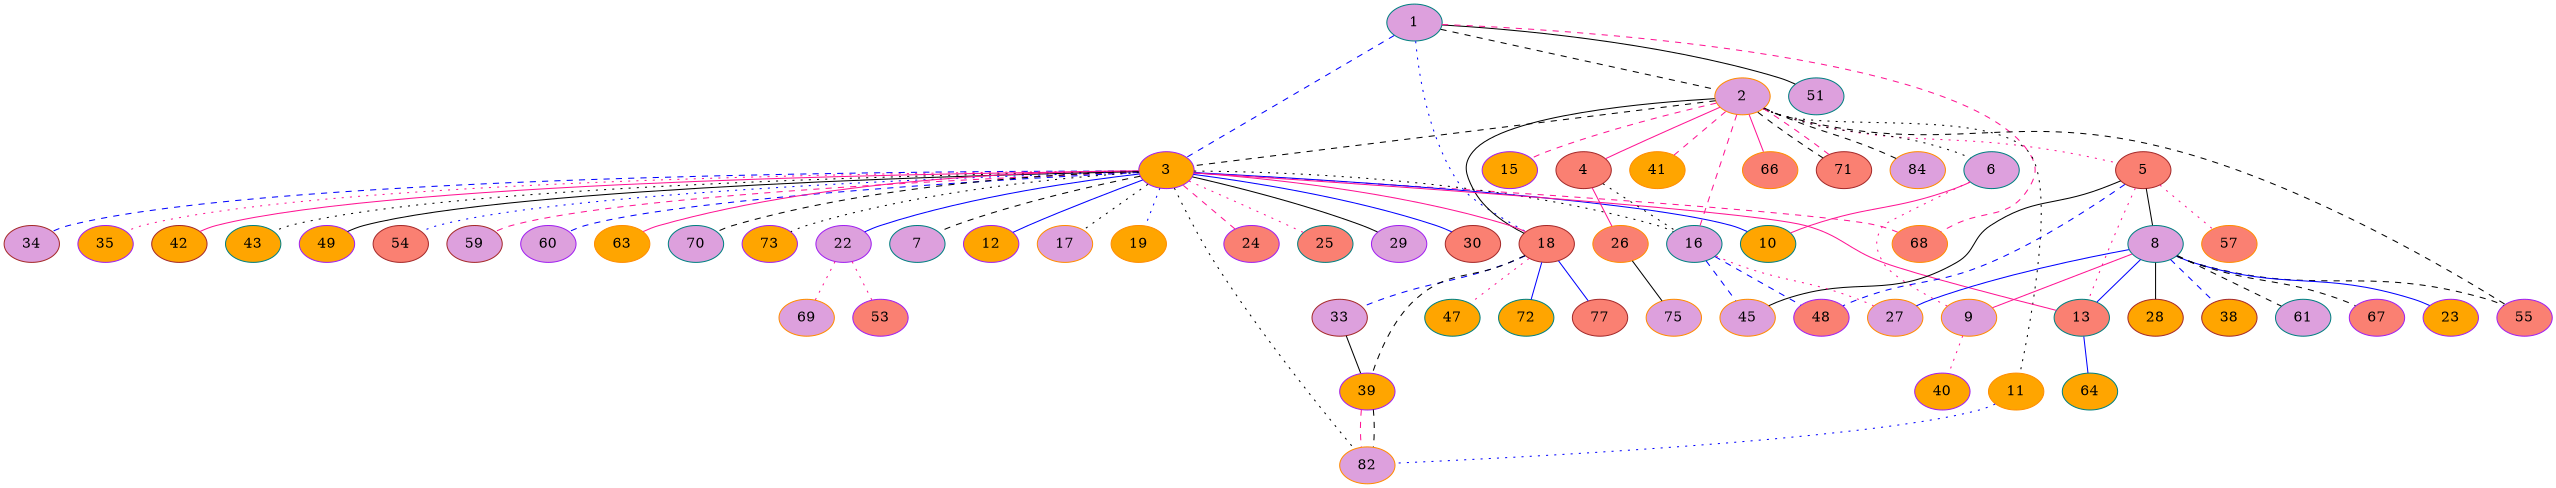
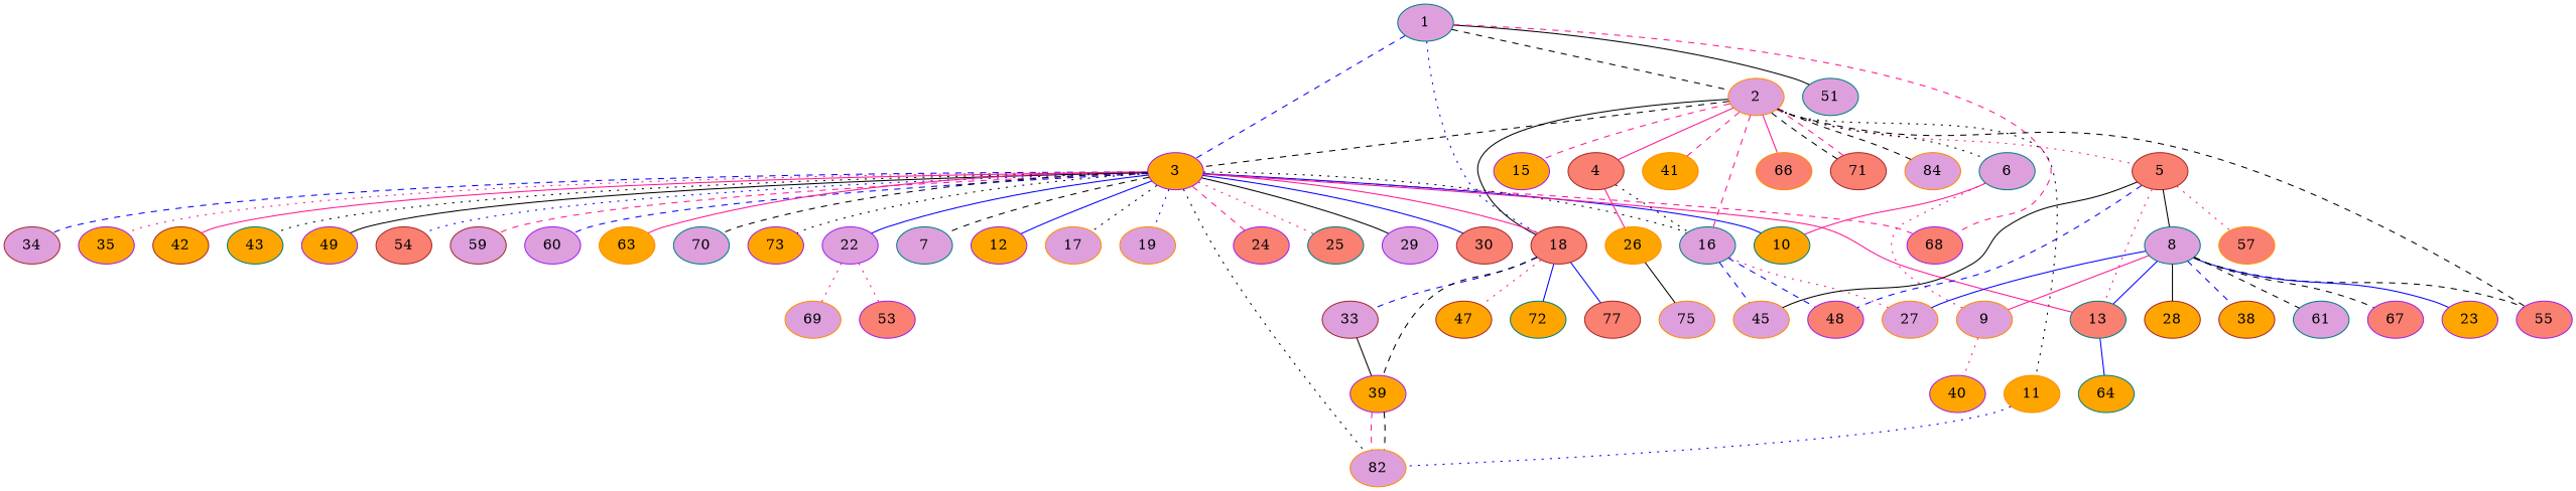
  graph {
    node [color=darkorange fillcolor=plum style=filled]
    edge [color=black style=dashed]
    1 [color=teal super="+21"]
    2 [super="+36"]
    3 [color=purple fillcolor=orange super="+14"]
    18 [color=brown fillcolor=salmon super="+31"]
    51 [color=teal]
-   68 [fillcolor=salmon]
+   68 [color=purple fillcolor=salmon]
    4 [color=brown fillcolor=salmon super="+20"]
    5 [color=brown fillcolor=salmon super="+37"]
    6 [color=teal super="+74"]
    11 [fillcolor=orange]
    15 [color=purple fillcolor=orange]
    16 [color=teal super="+52"]
    41 [fillcolor=orange]
    55 [color=purple fillcolor=salmon]
    66 [fillcolor=salmon]
    71 [color=brown fillcolor=salmon super="+83"]
    84
    7 [color=teal]
    10 [color=teal fillcolor=orange]
    12 [color=purple fillcolor=orange]
    13 [color=teal fillcolor=salmon super="+78"]
    17
-   19 [fillcolor=orange super="+56"]
+   19 [super="+56"]
    22 [color=purple super="+44"]
    24 [color=purple fillcolor=salmon]
    25 [color=teal fillcolor=salmon]
    29 [color=purple]
    30 [color=brown fillcolor=salmon]
    34 [color=brown]
    35 [color=purple fillcolor=orange]
    42 [color=brown fillcolor=orange super="+46"]
    43 [color=teal fillcolor=orange super="+80"]
    49 [color=purple fillcolor=orange]
    54 [color=brown fillcolor=salmon]
    59 [color=brown]
    60 [color=purple]
    63 [fillcolor=orange]
    70 [color=teal]
    73 [color=purple fillcolor=orange super="+79"]
    82 [super="+85"]
    33 [color=brown]
    39 [color=purple fillcolor=orange]
-   47 [color=teal fillcolor=orange super="+50"]
+   47 [color=brown fillcolor=orange super="+50"]
    72 [color=teal fillcolor=orange]
    77 [color=brown fillcolor=salmon super="+81"]
-   26 [fillcolor=salmon super="+62"]
+   26 [fillcolor=orange super="+62"]
    8 [color=teal super="+58"]
    45
    48 [color=purple fillcolor=salmon super="+76"]
    57 [fillcolor=salmon]
    9
    27
    64 [color=teal fillcolor=orange]
    53 [color=purple fillcolor=salmon super="+65"]
    69
    75
    23 [color=purple fillcolor=orange]
    28 [color=brown fillcolor=orange]
    38 [color=brown fillcolor=orange]
    61 [color=teal]
    67 [color=purple fillcolor=salmon]
    40 [color=purple fillcolor=orange]
    1 -- 2
    1 -- 3 [color=blue weight=3]
    1 -- 18 [color=blue style=dotted]
    1 -- 51 [style=solid]
    1 -- 68 [color=deeppink]
    2 -- 3
    2 -- 18 [style=solid]
    2 -- 4 [color=deeppink style=solid]
    2 -- 5 [color=deeppink style=dotted]
    2 -- 6 [style=dotted]
    2 -- 11 [style=dotted]
    2 -- 15 [color=deeppink]
    2 -- 16 [color=deeppink]
    2 -- 41 [color=deeppink]
    2 -- 55
    2 -- 66 [color=deeppink style=solid]
    2 -- 71
    2 -- 71 [color=deeppink]
    2 -- 84
    3 -- 18 [color=deeppink style=solid weight=3]
    3 -- 68 [color=deeppink]
    3 -- 16 [style=dotted weight=2]
    3 -- 7
    3 -- 10 [color=blue style=solid]
    3 -- 12 [color=blue style=solid]
    3 -- 13 [color=deeppink style=solid]
    3 -- 17 [style=dotted]
    3 -- 19 [color=blue style=dotted]
    3 -- 22 [color=blue style=solid]
    3 -- 24 [color=deeppink]
    3 -- 25 [color=deeppink style=dotted]
    3 -- 29 [style=solid]
    3 -- 30 [color=blue style=solid]
    3 -- 34 [color=blue]
    3 -- 35 [color=deeppink style=dotted]
    3 -- 42 [color=deeppink style=solid]
    3 -- 43 [style=dotted weight=2]
    3 -- 49 [style=solid]
    3 -- 54 [color=blue style=dotted]
    3 -- 59 [color=deeppink]
    3 -- 60 [color=blue]
    3 -- 63 [color=deeppink style=solid]
    3 -- 70
    3 -- 73 [style=dotted]
    3 -- 82 [style=dotted]
    18 -- 33 [color=blue]
    18 -- 39
    18 -- 47 [color=deeppink style=dotted]
    18 -- 72 [color=blue style=solid]
    18 -- 77 [color=blue style=solid]
    4 -- 16 [style=dotted]
    4 -- 26 [color=deeppink style=solid]
    5 -- 13 [color=deeppink style=dotted]
    5 -- 8 [style=solid]
    5 -- 45 [style=solid]
    5 -- 48 [color=blue]
    5 -- 57 [color=deeppink style=dotted]
    6 -- 10 [color=deeppink style=solid]
    6 -- 9 [color=deeppink style=dotted]
    11 -- 82 [color=blue style=dotted]
    16 -- 45 [color=blue]
    16 -- 48 [color=blue]
    16 -- 27 [color=deeppink style=dotted]
    13 -- 64 [color=blue style=solid]
    22 -- 53 [color=deeppink style=dotted]
    22 -- 69 [color=deeppink style=dotted]
    33 -- 39 [style=solid]
    39 -- 82 [color=deeppink]
    39 -- 82
    26 -- 75 [style=solid]
    8 -- 55
    8 -- 13 [color=blue style=solid]
    8 -- 9 [color=deeppink style=solid]
    8 -- 27 [color=blue style=solid]
    8 -- 23 [color=blue style=solid]
    8 -- 28 [style=solid]
    8 -- 38 [color=blue]
    8 -- 61
    8 -- 67
    9 -- 40 [color=deeppink style=dotted]
  }
